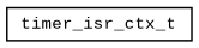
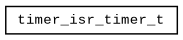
  digraph {
    rankdir=LR
    fontname="Liberation Mono"
-   n1 [color=black fillcolor=white fontname="Liberation Mono" fontsize=10 height=0.2 label=timer_isr_ctx_t shape=record style=filled width=0.4]
+   n1 [color=black fillcolor=white fontname="Liberation Mono" fontsize=10 height=0.2 label=timer_isr_timer_t shape=record style=filled width=0.4]
  }
